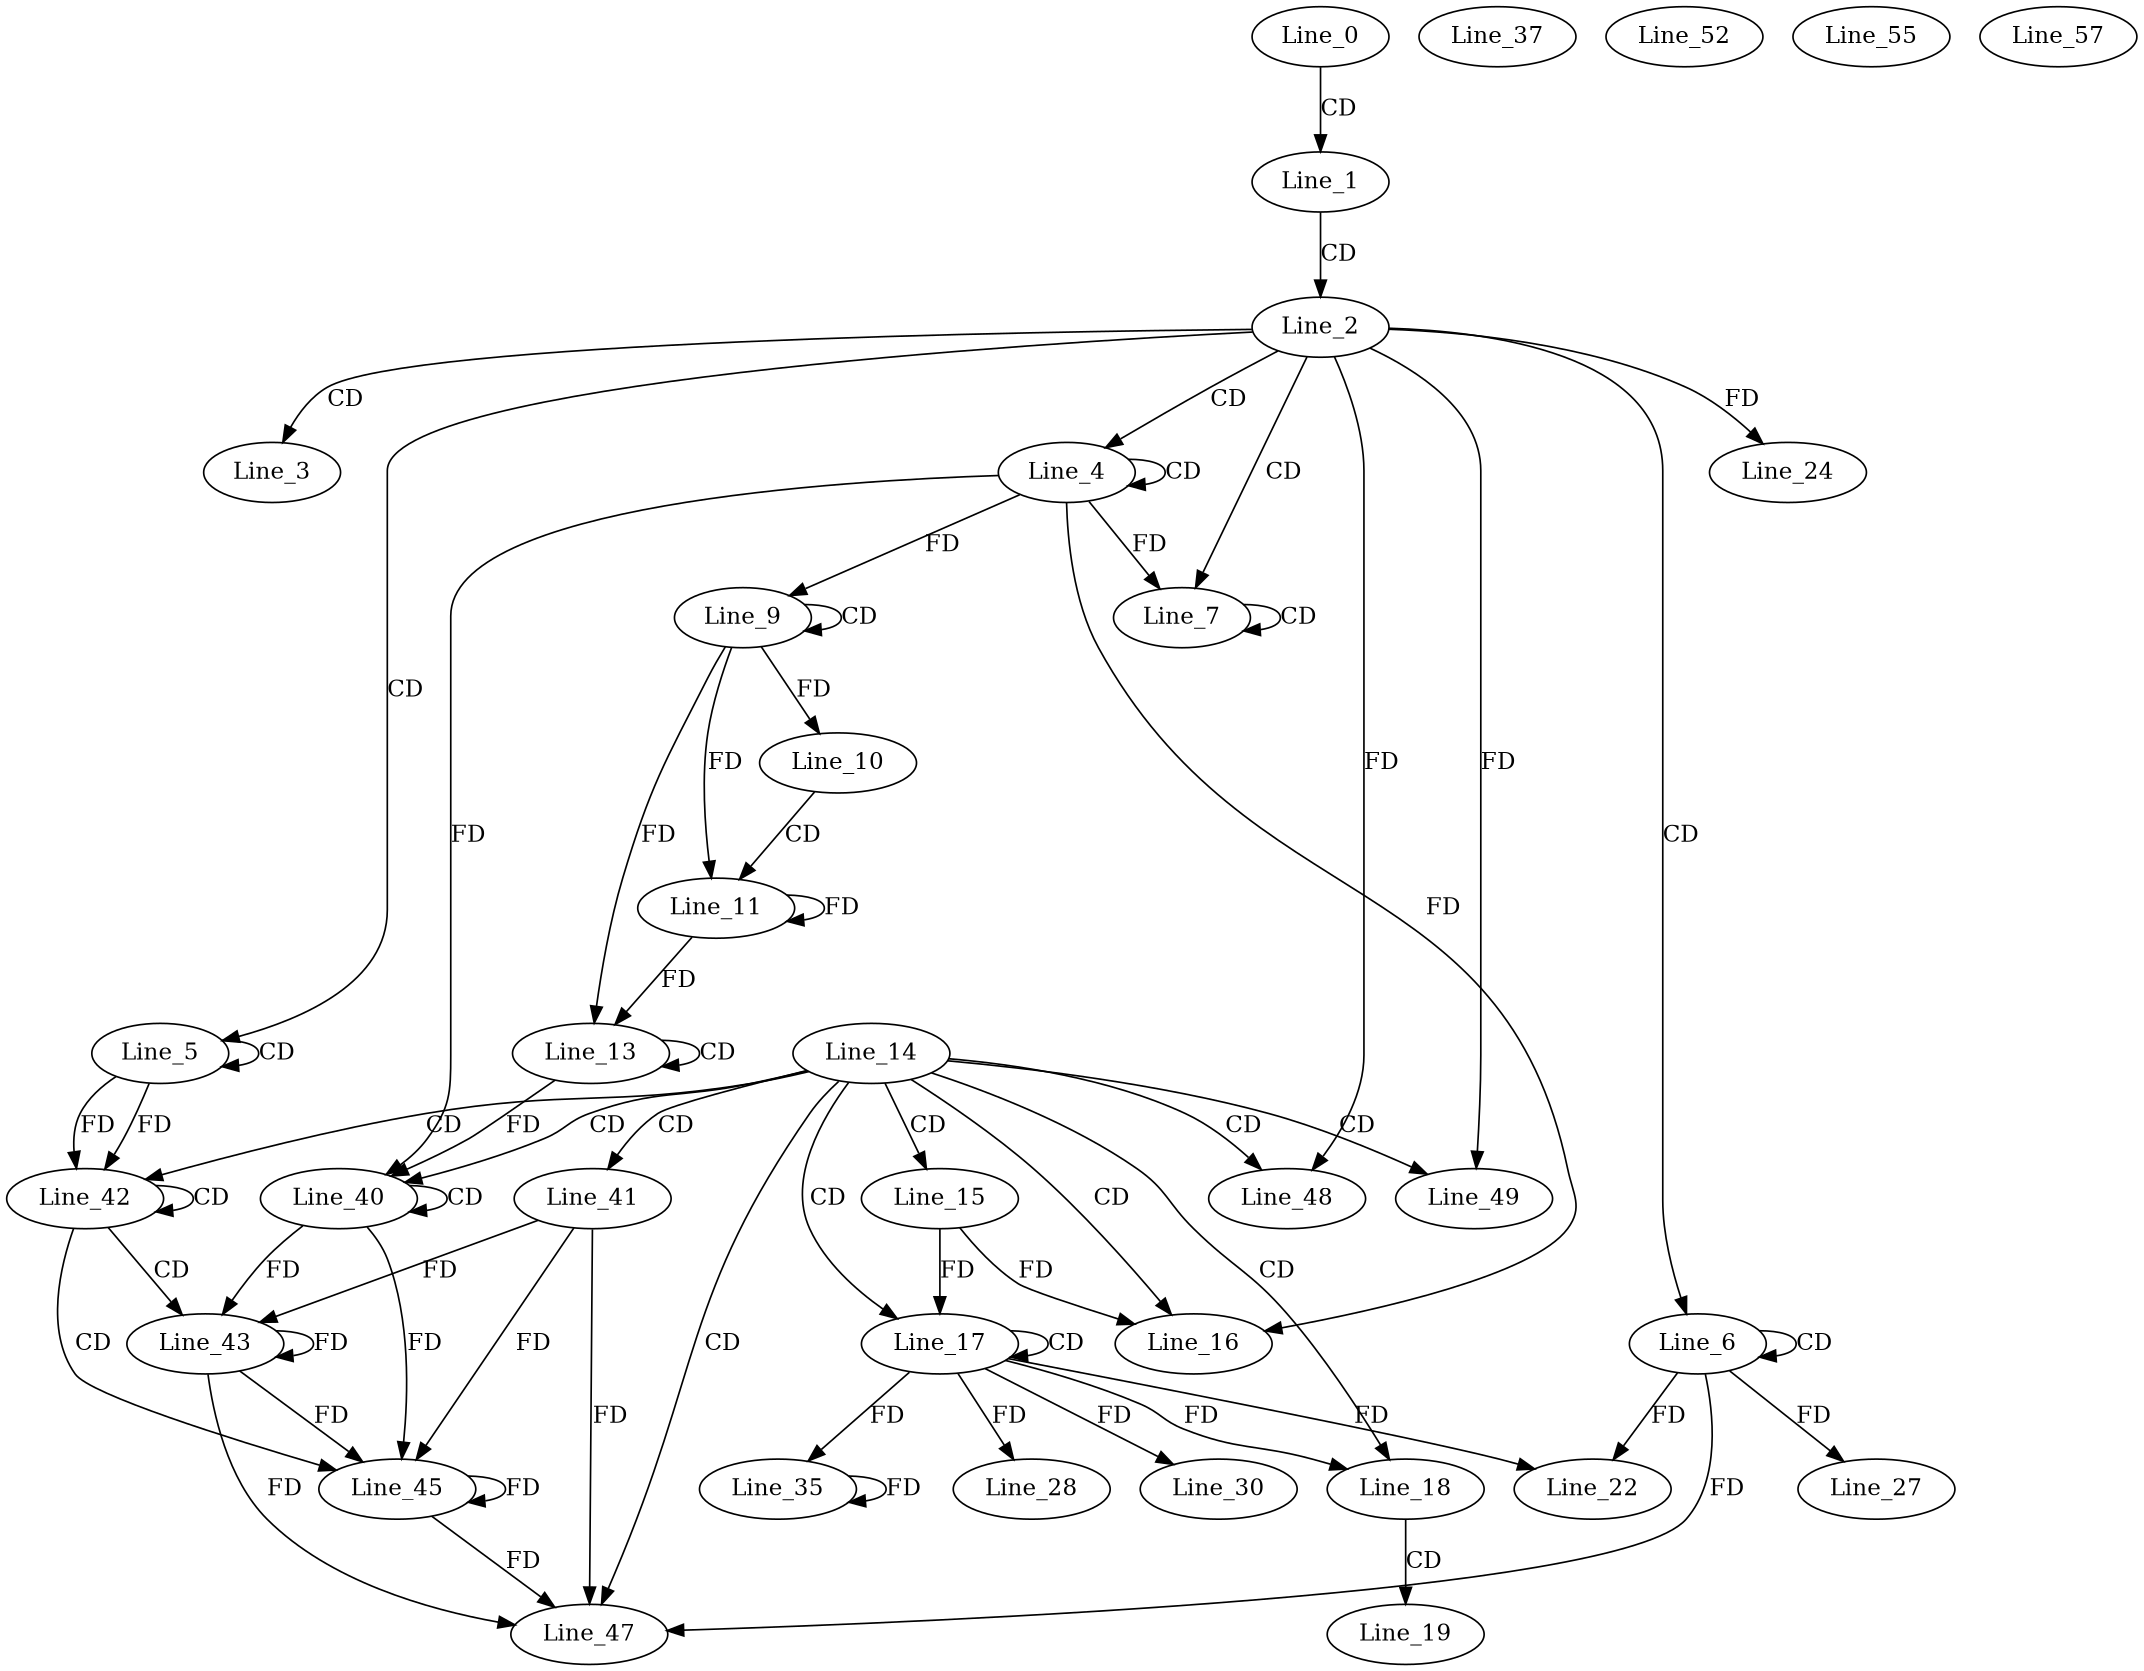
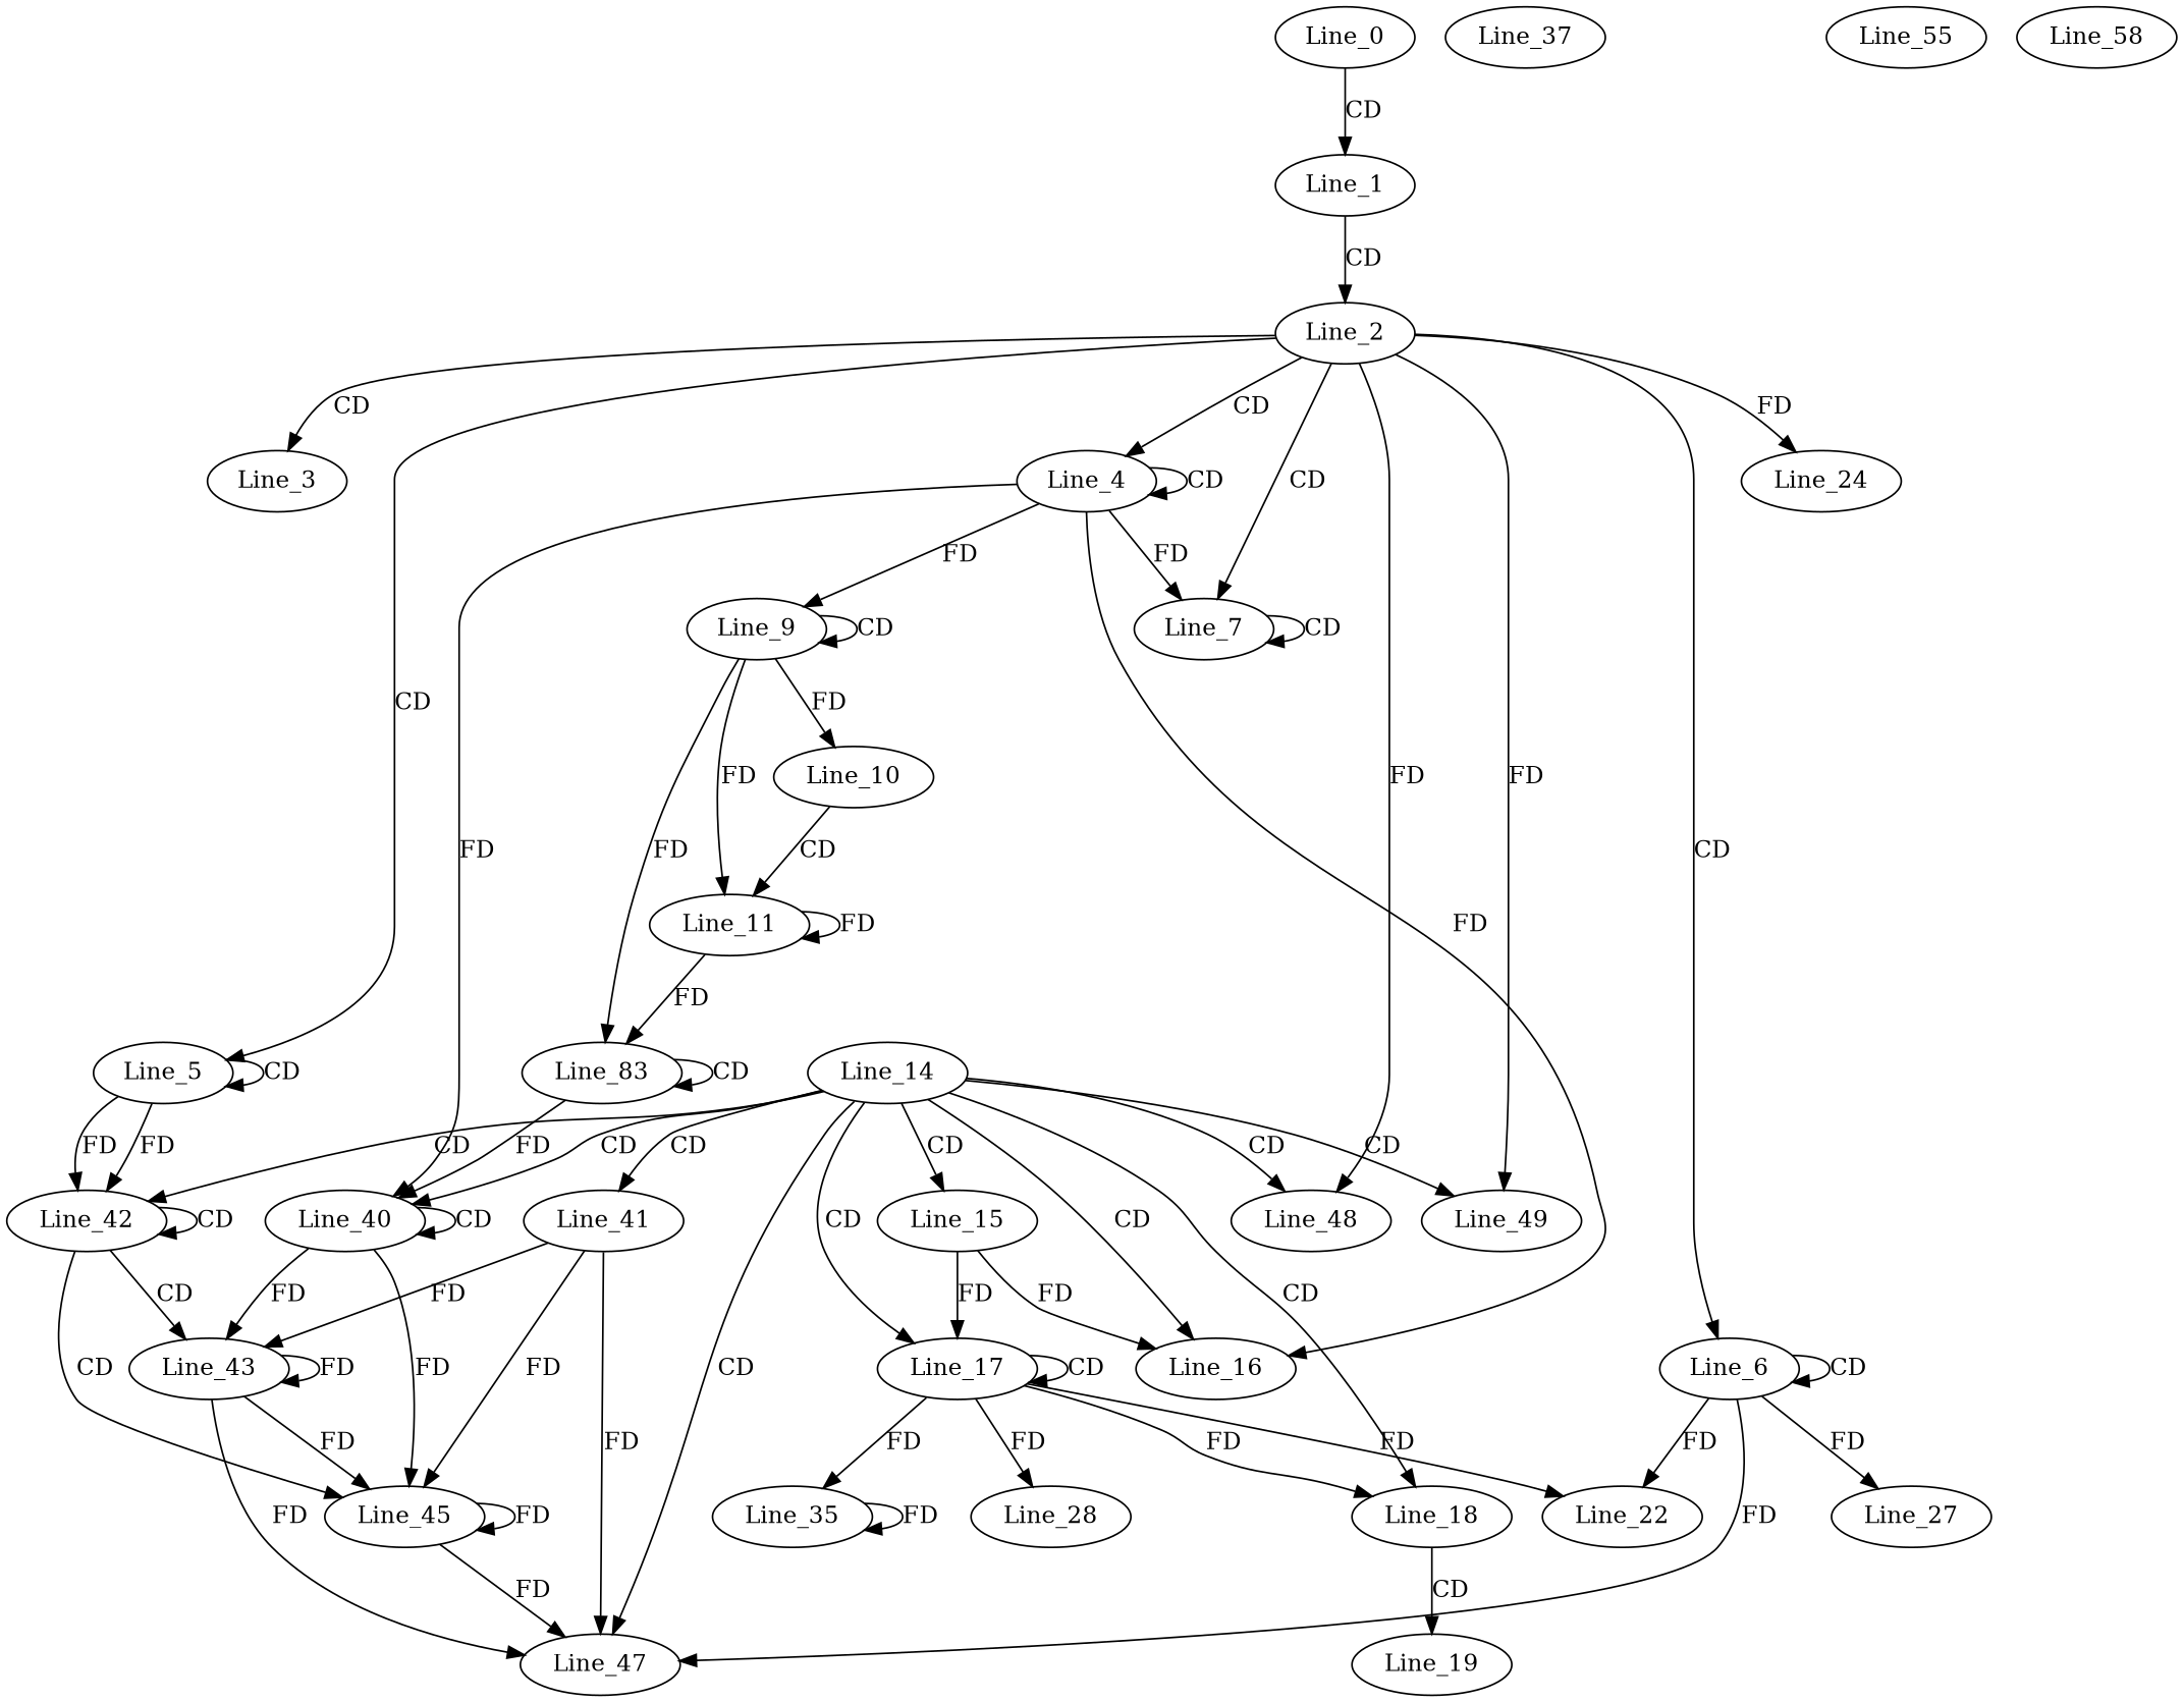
  digraph {
    Line_0
    Line_1
    Line_2
    Line_3
    Line_4
    Line_5
    Line_6
    Line_7
    Line_24
    Line_48
    Line_49
    Line_9
    Line_16
    Line_40
    Line_42
    Line_22
    Line_27
    Line_47
    Line_10
    Line_11
-   Line_13
+   Line_13 [label=Line_83]
    Line_43
    Line_45
    Line_14
    Line_15
    Line_17
    Line_18
    Line_41
    Line_28
-   Line_30
    Line_35
    Line_19
    n33 [label=Line_37]
-   Line_52
    Line_55
-   Line_58 [label=Line_57]
+   Line_58
    Line_0 -> Line_1 [label=CD]
    Line_1 -> Line_2 [label=CD]
    Line_2 -> Line_3 [label=CD]
    Line_2 -> Line_4 [label=CD]
    Line_2 -> Line_5 [label=CD]
    Line_2 -> Line_6 [label=CD]
    Line_2 -> Line_7 [label=CD]
    Line_2 -> Line_24 [label=FD]
    Line_2 -> Line_48 [label=FD]
    Line_2 -> Line_49 [label=FD]
    Line_4 -> Line_4 [label=CD]
    Line_4 -> Line_7 [label=FD]
    Line_4 -> Line_9 [label=FD]
    Line_4 -> Line_16 [label=FD]
    Line_4 -> Line_40 [label=FD]
    Line_5 -> Line_5 [label=CD]
    Line_5 -> Line_42 [label=FD]
    Line_5 -> Line_42 [label=FD]
    Line_6 -> Line_6 [label=CD]
    Line_6 -> Line_22 [label=FD]
    Line_6 -> Line_27 [label=FD]
    Line_6 -> Line_47 [label=FD]
    Line_7 -> Line_7 [label=CD]
    Line_9 -> Line_9 [label=CD]
    Line_9 -> Line_10 [label=FD]
    Line_9 -> Line_11 [label=FD]
    Line_9 -> Line_13 [label=FD]
    Line_40 -> Line_40 [label=CD]
    Line_40 -> Line_43 [label=FD]
    Line_40 -> Line_45 [label=FD]
    Line_42 -> Line_42 [label=CD]
    Line_42 -> Line_43 [label=CD]
    Line_42 -> Line_45 [label=CD]
    Line_10 -> Line_11 [label=CD]
    Line_11 -> Line_11 [label=FD]
    Line_11 -> Line_13 [label=FD]
    Line_13 -> Line_40 [label=FD]
    Line_13 -> Line_13 [label=CD]
    Line_43 -> Line_47 [label=FD]
    Line_43 -> Line_43 [label=FD]
    Line_43 -> Line_45 [label=FD]
    Line_45 -> Line_47 [label=FD]
    Line_45 -> Line_45 [label=FD]
    Line_14 -> Line_48 [label=CD]
    Line_14 -> Line_49 [label=CD]
    Line_14 -> Line_16 [label=CD]
    Line_14 -> Line_40 [label=CD]
    Line_14 -> Line_42 [label=CD]
    Line_14 -> Line_47 [label=CD]
    Line_14 -> Line_15 [label=CD]
    Line_14 -> Line_17 [label=CD]
    Line_14 -> Line_18 [label=CD]
    Line_14 -> Line_41 [label=CD]
    Line_15 -> Line_16 [label=FD]
    Line_15 -> Line_17 [label=FD]
    Line_17 -> Line_22 [label=FD]
    Line_17 -> Line_17 [label=CD]
    Line_17 -> Line_18 [label=FD]
    Line_17 -> Line_28 [label=FD]
-   Line_17 -> Line_30 [label=FD]
    Line_17 -> Line_35 [label=FD]
    Line_18 -> Line_19 [label=CD]
    Line_41 -> Line_47 [label=FD]
    Line_41 -> Line_43 [label=FD]
    Line_41 -> Line_45 [label=FD]
    Line_35 -> Line_35 [label=FD]
  }
